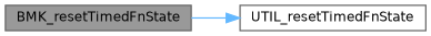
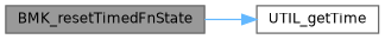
  digraph {
    rankdir=LR
    node [fontname=Helvetica fontsize=10 shape=box style=filled]
    n1 [color=gray40 fillcolor=grey60 fontcolor=black height=0.2 label=BMK_resetTimedFnState width=0.4]
-   n2 [color=grey40 fillcolor=white height=0.2 label=UTIL_resetTimedFnState width=0.4]
+   n2 [color=grey40 fillcolor=white height=0.2 label=UTIL_getTime width=0.4]
    n1 -> n2 [color=steelblue1 fontname=Helvetica fontsize=10 labelfontname=Helvetica labelfontsize=10 style=solid]
  }
